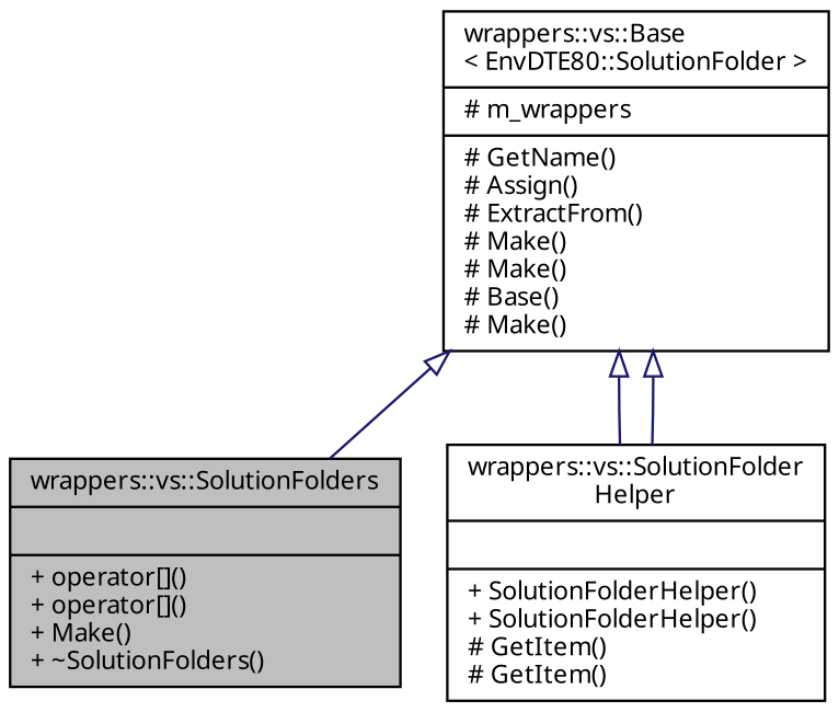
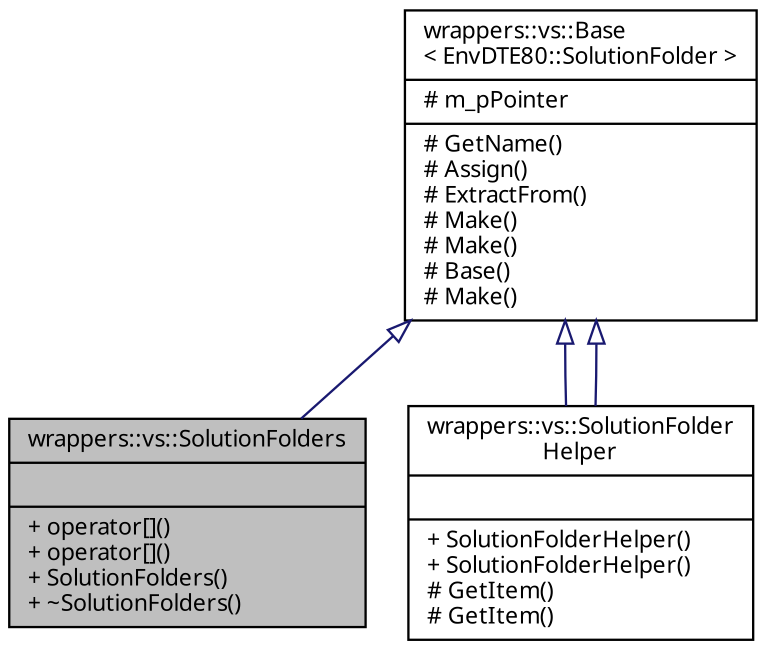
  digraph {
    node [color=black fillcolor=white fontname=Verdana fontsize=10 shape=record style=filled]
    edge [arrowtail=onormal color=midnightblue dir=back fontname=Verdana fontsize=10 labelfontname=Verdana labelfontsize=10 style=solid]
-   n1 [fillcolor=grey75 fontcolor=black height=0.2 label="{wrappers::vs::SolutionFolders\n||+ operator[]()\l+ operator[]()\l+ Make()\l+ ~SolutionFolders()\l}" width=0.4]
+   n1 [fillcolor=grey75 fontcolor=black height=0.2 label="{wrappers::vs::SolutionFolders\n||+ operator[]()\l+ operator[]()\l+ SolutionFolders()\l+ ~SolutionFolders()\l}" width=0.4]
    n2 [height=0.2 label="{wrappers::vs::SolutionFolder\lHelper\n||+ SolutionFolderHelper()\l+ SolutionFolderHelper()\l# GetItem()\l# GetItem()\l}" width=0.4]
-   n3 [height=0.2 label="{wrappers::vs::Base\l\< EnvDTE80::SolutionFolder \>\n|# m_wrappers\l|# GetName()\l# Assign()\l# ExtractFrom()\l# Make()\l# Make()\l# Base()\l# Make()\l}" width=0.4]
+   n3 [height=0.2 label="{wrappers::vs::Base\l\< EnvDTE80::SolutionFolder \>\n|# m_pPointer\l|# GetName()\l# Assign()\l# ExtractFrom()\l# Make()\l# Make()\l# Base()\l# Make()\l}" width=0.4]
    n3 -> n1
    n3 -> n2
    n3 -> n2
  }
